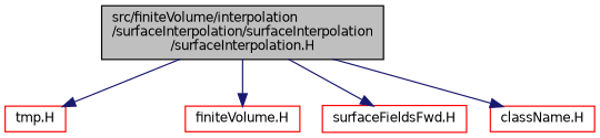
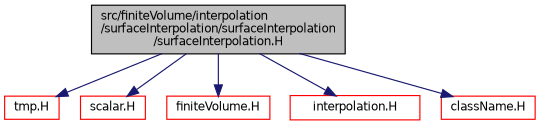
  digraph {
    node [color=red fontname=Helvetica fontsize=10 shape=record]
    edge [color=midnightblue fontname=Helvetica fontsize=10 labelfontname=Helvetica labelfontsize=10 style=solid]
    n1 [color=black fillcolor=grey75 fontcolor=black height=0.2 label="src/finiteVolume/interpolation\l/surfaceInterpolation/surfaceInterpolation\l/surfaceInterpolation.H" style=filled width=0.4]
    n2 [height=0.2 label="tmp.H" width=0.4]
+   n3 [height=0.2 label="scalar.H" width=0.4]
    n4 [height=0.2 label="finiteVolume.H" width=0.4]
-   n5 [height=0.2 label="surfaceFieldsFwd.H" width=0.4]
+   n5 [height=0.2 label="interpolation.H" width=0.4]
    n6 [height=0.2 label="className.H" width=0.4]
    n1 -> n2
+   n1 -> n3
    n1 -> n4
    n1 -> n5
    n1 -> n6
  }
